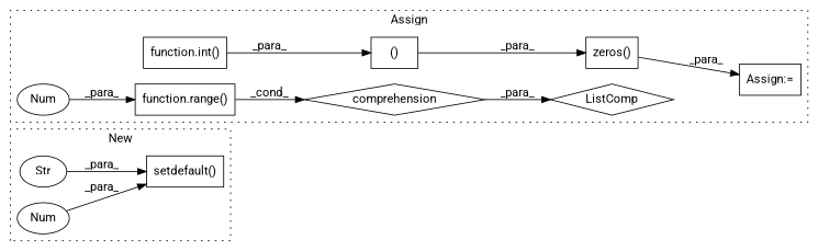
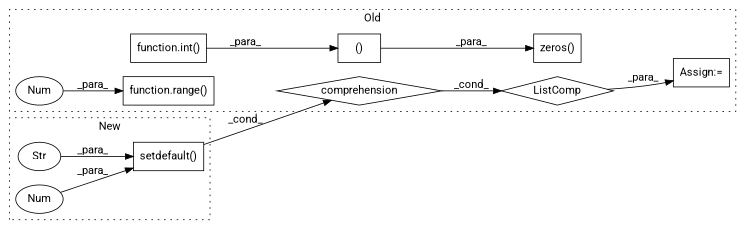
  digraph {
    fontname=Roboto
    rankdir=LR
    node [a=75 fontname=Roboto l=3 shape=box]
    edge [fontname=Roboto]
    n1 [a=106 l=148 label=ListComp s=31528 shape=diamond]
    n2 [a=45 label=comprehension s=31658 shape=diamond]
    n3 [a=68 label="Assign:=" s=31525]
    n4 [l="16,76" label="zeros()" s="31529,31581"]
    n5 [a=54 l=24 label="()" s=31556]
    n6 [l="4,1" label="function.int()" s="31558,31579"]
    n7 [l="6,1" label="function.range()" s="31667,31674"]
    n8 [a=76 l=1 label=Num s=31673 shape=ellipse]
    n9 [l="18,1" label="setdefault()" s="38272,38299"]
    n10 [a=66 l=6 label=Str s=38290 shape=ellipse]
    n11 [a=76 l=1 label=Num s=38298 shape=ellipse]
    subgraph cluster_1 {
-     label=Assign
+     label=Old
      style=dotted
      n1
      n2
      n3
      n4
      n5
      n6
      n7
      n8
    }
    subgraph cluster_2 {
      label=New
      style=dotted
      n9
      n10
      n11
    }
-   n4 -> n3 [label=_para_]
-   n2 -> n1 [label=_para_]
+   n1 -> n3 [label=_para_]
+   n2 -> n1 [label=_cond_]
    n5 -> n4 [label=_para_]
    n6 -> n5 [label=_para_]
-   n7 -> n2 [label=_cond_]
+   n9 -> n2 [label=_cond_]
    n8 -> n7 [label=_para_]
    n10 -> n9 [label=_para_]
    n11 -> n9 [label=_para_]
  }
